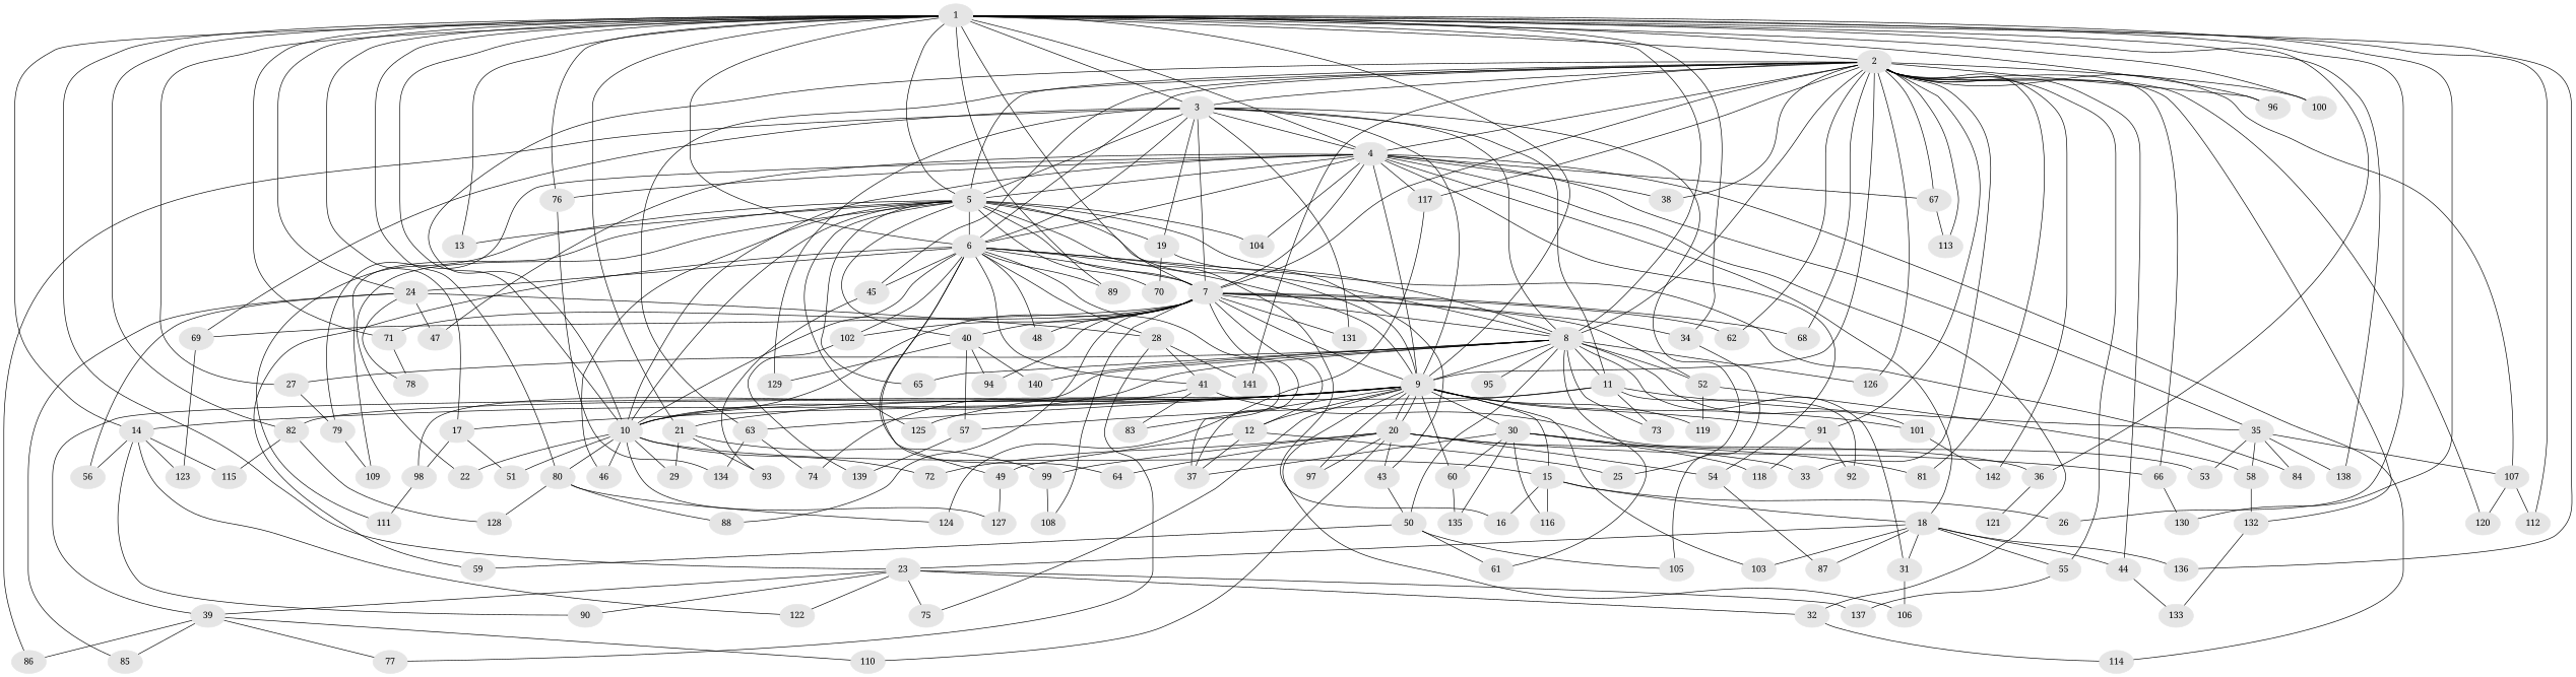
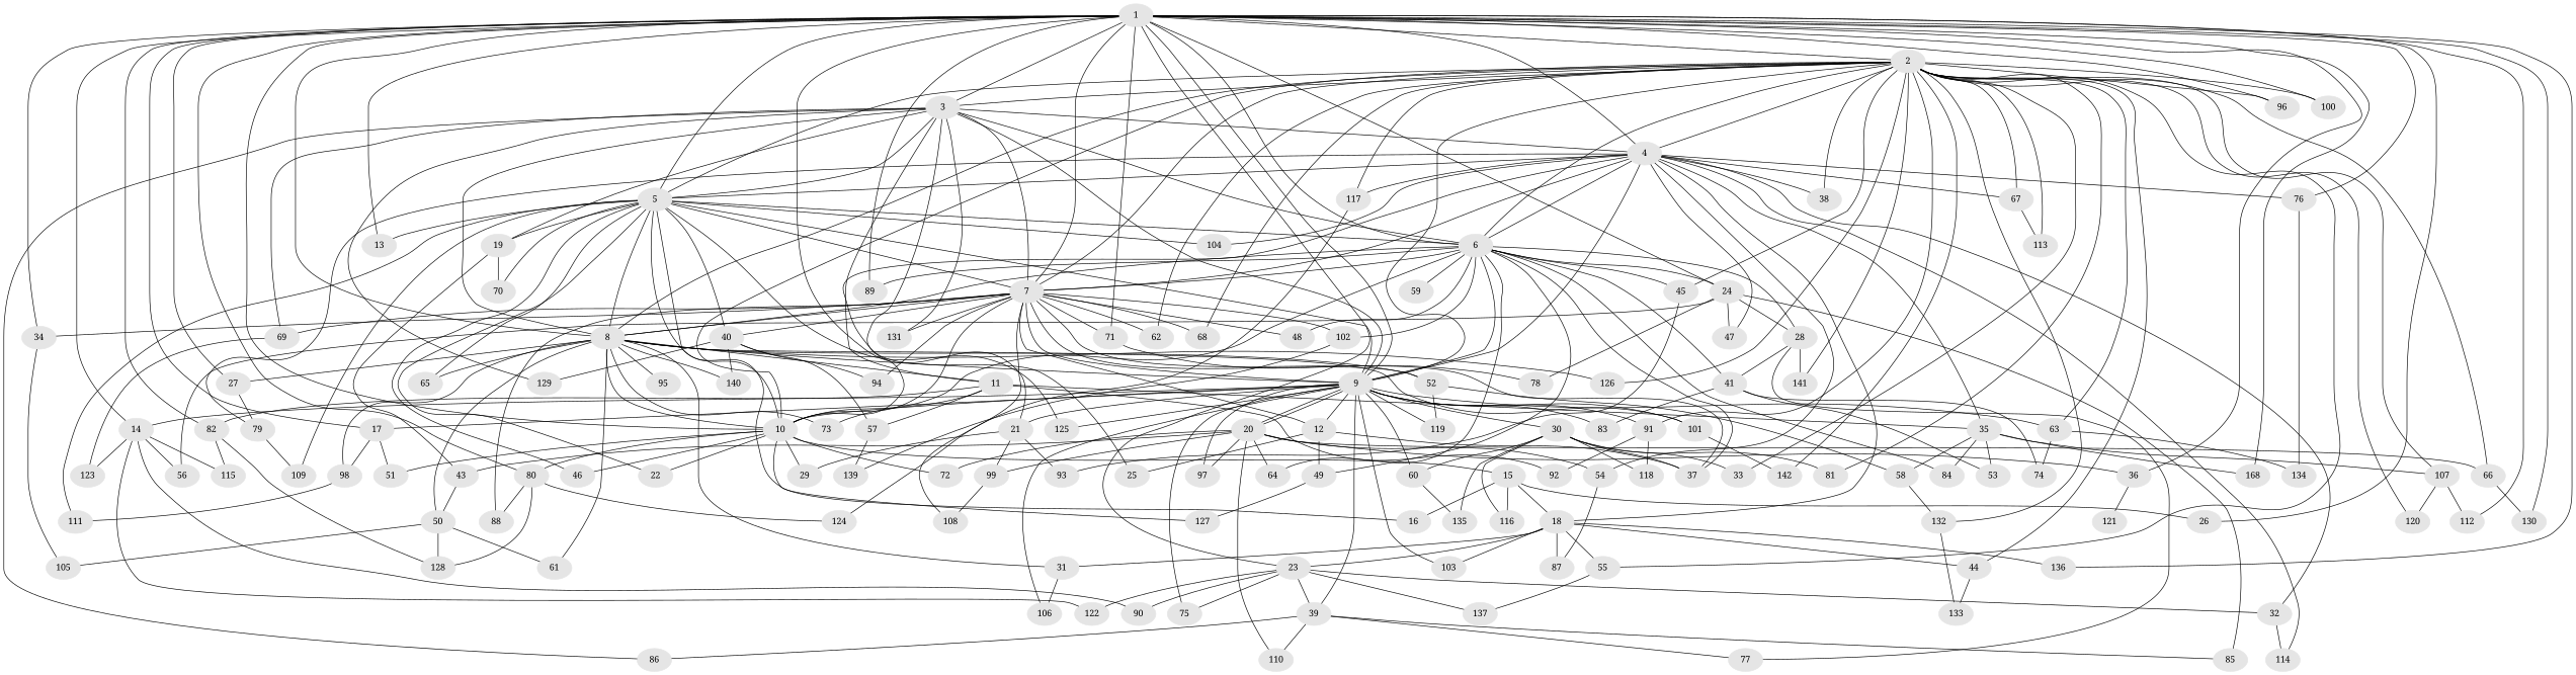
  graph {
    fontname="Noto Serif"
    node [color=gray90 fontname="Noto Serif" style=filled]
    edge [fontname="Noto Serif"]
    1
    2
    3
    4
    5
    6
    7
    8
    9
    10
    13
    14
    17
    21
    23
    24
    26
    27
    34
    36
    71
    76
    80
    82
    89
    96
    100
    112
    130
    136
-   138
+   138 [label=168]
    33
    38
    44
    45
    55
    62
    63
    66
    67
    68
    81
    91
    107
    113
    117
    120
    126
    132
    141
    142
    11
    19
    25
    69
    86
    129
    131
    18
    32
    35
    47
    54
    79
    104
    114
    16
    22
    40
    46
    65
    70
    109
    111
    125
    28
    37
    41
    48
    49
    59
    64
    84
    102
    12
    52
    88
    94
    108
    31
    50
    61
    73
    95
    98
    101
    140
    30
    15
    20
    39
    60
    75
    83
    97
    103
    106
    119
    29
    51
    72
    127
    56
    90
    115
    122
    123
    99
    93
    137
    78
    85
    105
    121
    134
    124
    128
    133
    74
    92
    118
    57
    43
    87
    53
    58
    77
    139
    116
    135
    110
    1 -- 2
    1 -- 3
    1 -- 4
    1 -- 5
    1 -- 6
    1 -- 7
    1 -- 8
    1 -- 9
    1 -- 10
    1 -- 13
    1 -- 14
    1 -- 17
    1 -- 21
    1 -- 23
    1 -- 24
    1 -- 26
    1 -- 27
    1 -- 34
    1 -- 36
    1 -- 71
    1 -- 76
    1 -- 80
    1 -- 82
    1 -- 89
    1 -- 96
    1 -- 100
    1 -- 112
    1 -- 130
    1 -- 136
    1 -- 138
    2 -- 3
    2 -- 4
    2 -- 5
    2 -- 6
    2 -- 7
    2 -- 8
    2 -- 9
    2 -- 10
    2 -- 96
    2 -- 100
    2 -- 33
    2 -- 38
    2 -- 44
    2 -- 45
    2 -- 55
    2 -- 62
    2 -- 63
    2 -- 66
    2 -- 67
    2 -- 68
    2 -- 81
    2 -- 91
    2 -- 107
    2 -- 113
    2 -- 117
    2 -- 120
    2 -- 126
    2 -- 132
    2 -- 141
    2 -- 142
    3 -- 4
    3 -- 5
    3 -- 6
    3 -- 7
    3 -- 8
    3 -- 9
    3 -- 11
    3 -- 19
    3 -- 25
    3 -- 69
    3 -- 86
    3 -- 129
    3 -- 131
    4 -- 5
    4 -- 6
    4 -- 7
    4 -- 9
    4 -- 10
    4 -- 76
    4 -- 38
    4 -- 67
    4 -- 117
    4 -- 18
    4 -- 32
    4 -- 35
    4 -- 47
    4 -- 54
    4 -- 79
    4 -- 104
    4 -- 114
    5 -- 6
    5 -- 7
    5 -- 8
    5 -- 9
    5 -- 10
    5 -- 13
    5 -- 19
    5 -- 104
    5 -- 16
    5 -- 22
    5 -- 40
    5 -- 46
    5 -- 65
    5 -- 70
    5 -- 109
    5 -- 111
    5 -- 125
    6 -- 7
    6 -- 8
    6 -- 9
    6 -- 10
    6 -- 24
    6 -- 89
    6 -- 45
    6 -- 28
    6 -- 37
    6 -- 41
    6 -- 48
    6 -- 49
    6 -- 59
    6 -- 64
    6 -- 84
    6 -- 102
    7 -- 8
    7 -- 9
    7 -- 10
    7 -- 34
    7 -- 71
    7 -- 62
    7 -- 68
    7 -- 69
    7 -- 131
    7 -- 40
    7 -- 37
    7 -- 48
    7 -- 102
    7 -- 12
    7 -- 52
    7 -- 88
    7 -- 94
    7 -- 108
    8 -- 9
    8 -- 10
    8 -- 27
    8 -- 126
    8 -- 11
    8 -- 65
    8 -- 52
    8 -- 31
    8 -- 50
    8 -- 61
    8 -- 73
    8 -- 95
    8 -- 98
    8 -- 101
    8 -- 140
    9 -- 10
    9 -- 14
    9 -- 17
    9 -- 21
    9 -- 63
    9 -- 91
    9 -- 125
    9 -- 12
    9 -- 101
    9 -- 30
-   9 -- 15
    9 -- 20
    9 -- 20
    9 -- 39
    9 -- 60
    9 -- 75
    9 -- 83
    9 -- 97
    9 -- 103
    9 -- 106
    9 -- 119
    10 -- 80
    10 -- 22
    10 -- 46
    10 -- 15
    10 -- 29
    10 -- 51
    10 -- 72
    10 -- 127
    14 -- 56
    14 -- 90
    14 -- 115
    14 -- 122
    14 -- 123
    17 -- 98
    17 -- 51
    21 -- 29
    21 -- 99
    21 -- 93
    23 -- 32
    23 -- 39
    23 -- 75
    23 -- 90
    23 -- 122
    23 -- 137
    24 -- 47
    24 -- 28
    24 -- 56
    24 -- 78
    24 -- 85
    27 -- 79
    34 -- 105
    36 -- 121
    71 -- 78
    76 -- 134
    80 -- 88
    80 -- 124
    80 -- 128
    82 -- 115
    82 -- 128
    44 -- 133
    45 -- 93
    55 -- 137
    63 -- 134
    63 -- 74
    66 -- 130
    67 -- 113
    91 -- 92
    91 -- 118
    107 -- 112
    107 -- 120
    117 -- 124
    132 -- 133
    11 -- 82
    11 -- 35
    11 -- 73
    11 -- 92
    11 -- 57
    19 -- 70
    19 -- 43
    69 -- 123
    18 -- 23
    18 -- 136
    18 -- 44
    18 -- 55
    18 -- 31
    18 -- 103
    18 -- 87
    32 -- 114
    35 -- 138
    35 -- 107
    35 -- 84
    35 -- 53
    35 -- 58
    54 -- 87
    79 -- 109
    40 -- 129
    40 -- 94
    40 -- 140
    40 -- 57
    28 -- 141
    28 -- 41
    28 -- 77
    41 -- 83
    41 -- 74
    41 -- 53
    49 -- 127
    102 -- 139
    12 -- 25
    12 -- 37
    12 -- 49
    52 -- 119
    52 -- 58
    31 -- 106
-   50 -- 59
+   50 -- 128
    50 -- 61
    50 -- 105
    98 -- 111
    101 -- 142
    30 -- 33
    30 -- 81
    30 -- 37
    30 -- 60
    30 -- 118
    30 -- 116
    30 -- 135
    15 -- 26
    15 -- 18
    15 -- 16
    15 -- 116
    20 -- 36
    20 -- 66
    20 -- 54
    20 -- 64
    20 -- 97
    20 -- 72
    20 -- 99
    20 -- 43
    20 -- 110
    39 -- 86
    39 -- 85
    39 -- 77
    39 -- 110
    60 -- 135
    99 -- 108
    57 -- 139
    43 -- 50
    58 -- 132
  }
